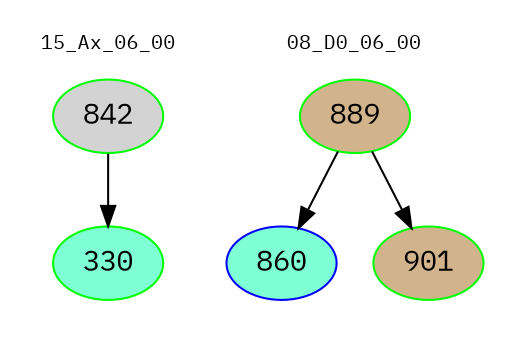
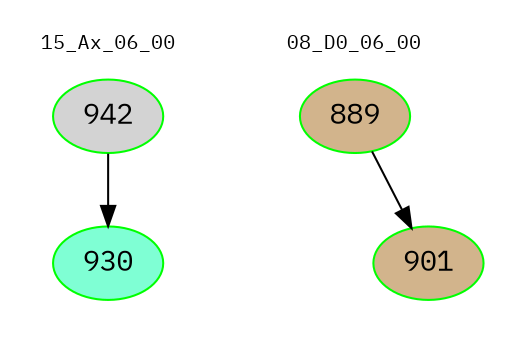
  digraph {
    fontname="IBM Plex Mono"
    node [color=green fillcolor=aquamarine fontname="IBM Plex Mono" style=filled]
    edge [color=black fontname="IBM Plex Mono"]
-   n1 [fillcolor=lightgrey label=842]
-   n2 [label=330]
+   n1 [fillcolor=lightgrey label=942]
+   n2 [label=930]
    n3 [fillcolor=tan label=889]
-   n4 [color=blue label=860]
    n5 [fillcolor=tan label=901]
    subgraph cluster_1 {
      color=white
      fontsize=10
      label="15_Ax_06_00"
      n1
      n2
    }
    subgraph cluster_2 {
      color=white
      fontsize=10
      label="08_D0_06_00"
      n3
-     n4
      n5
    }
    n1 -> n2
-   n3 -> n4
    n3 -> n5
  }
